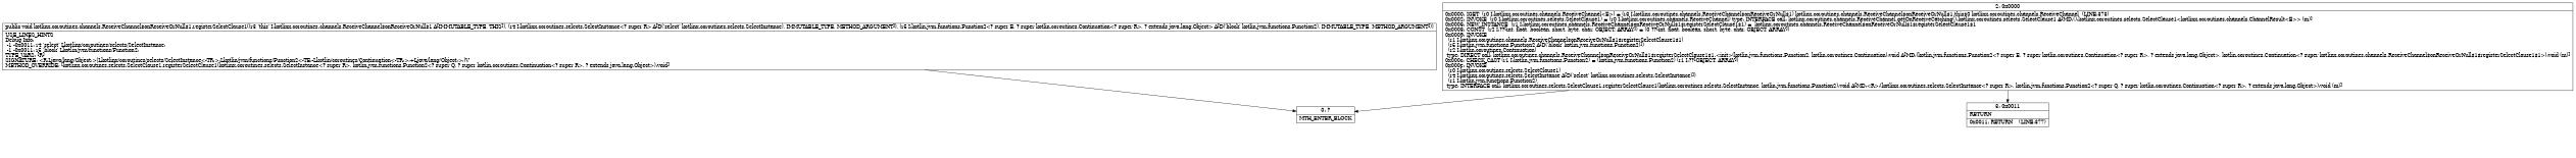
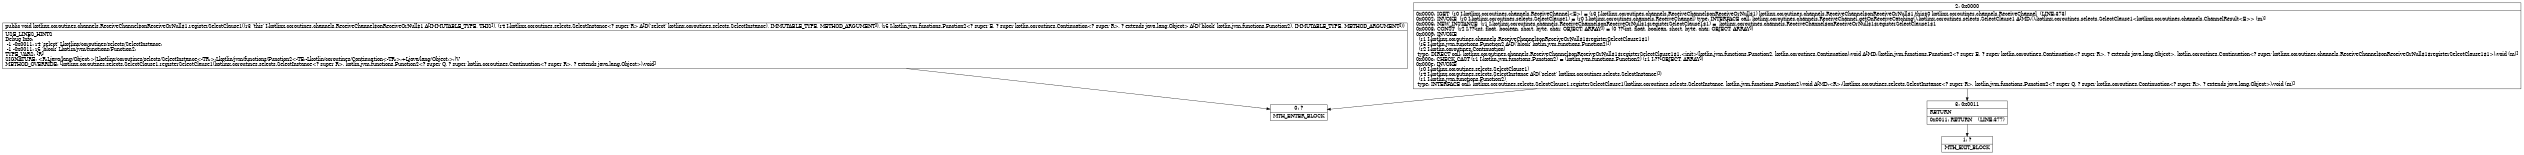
  digraph {
    node [shape=record]
    n1 [label="{0\:\ ?|MTH_ENTER_BLOCK\l}"]
    n2 [label="{2\:\ 0x0000|0x0000: IGET  (r0 I:kotlinx.coroutines.channels.ReceiveChannel\<E\>) = (r3 I:kotlinx.coroutines.channels.ReceiveChannel$onReceiveOrNull$1) kotlinx.coroutines.channels.ReceiveChannel$onReceiveOrNull$1.this$0 kotlinx.coroutines.channels.ReceiveChannel  (LINE:373)\l0x0002: INVOKE  (r0 I:kotlinx.coroutines.selects.SelectClause1) = (r0 I:kotlinx.coroutines.channels.ReceiveChannel) type: INTERFACE call: kotlinx.coroutines.channels.ReceiveChannel.getOnReceiveCatching():kotlinx.coroutines.selects.SelectClause1 A[MD:():kotlinx.coroutines.selects.SelectClause1\<kotlinx.coroutines.channels.ChannelResult\<E\>\> (m)]\l0x0006: NEW_INSTANCE  (r1 I:kotlinx.coroutines.channels.ReceiveChannel$onReceiveOrNull$1$registerSelectClause1$1) =  kotlinx.coroutines.channels.ReceiveChannel$onReceiveOrNull$1$registerSelectClause1$1 \l0x0008: CONST  (r2 I:??[int, float, boolean, short, byte, char, OBJECT, ARRAY]) = (0 ??[int, float, boolean, short, byte, char, OBJECT, ARRAY]) \l0x0009: INVOKE  \l  (r1 I:kotlinx.coroutines.channels.ReceiveChannel$onReceiveOrNull$1$registerSelectClause1$1)\l  (r5 I:kotlin.jvm.functions.Function2 A[D('block' kotlin.jvm.functions.Function2)])\l  (r2 I:kotlin.coroutines.Continuation)\l type: DIRECT call: kotlinx.coroutines.channels.ReceiveChannel$onReceiveOrNull$1$registerSelectClause1$1.\<init\>(kotlin.jvm.functions.Function2, kotlin.coroutines.Continuation):void A[MD:(kotlin.jvm.functions.Function2\<? super E, ? super kotlin.coroutines.Continuation\<? super R\>, ? extends java.lang.Object\>, kotlin.coroutines.Continuation\<? super kotlinx.coroutines.channels.ReceiveChannel$onReceiveOrNull$1$registerSelectClause1$1\>):void (m)]\l0x000c: CHECK_CAST (r1 I:kotlin.jvm.functions.Function2) = (kotlin.jvm.functions.Function2) (r1 I:??[OBJECT, ARRAY]) \l0x000e: INVOKE  \l  (r0 I:kotlinx.coroutines.selects.SelectClause1)\l  (r4 I:kotlinx.coroutines.selects.SelectInstance A[D('select' kotlinx.coroutines.selects.SelectInstance)])\l  (r1 I:kotlin.jvm.functions.Function2)\l type: INTERFACE call: kotlinx.coroutines.selects.SelectClause1.registerSelectClause1(kotlinx.coroutines.selects.SelectInstance, kotlin.jvm.functions.Function2):void A[MD:\<R\>:(kotlinx.coroutines.selects.SelectInstance\<? super R\>, kotlin.jvm.functions.Function2\<? super Q, ? super kotlin.coroutines.Continuation\<? super R\>, ? extends java.lang.Object\>):void (m)]\l}"]
    n3 [label="{3\:\ 0x0011|RETURN\l|0x0011: RETURN    (LINE:377)\l}"]
+   n4 [label="{1\:\ ?|MTH_EXIT_BLOCK\l}"]
    n5 [label="{public void kotlinx.coroutines.channels.ReceiveChannel$onReceiveOrNull$1.registerSelectClause1((r3 'this' I:kotlinx.coroutines.channels.ReceiveChannel$onReceiveOrNull$1 A[IMMUTABLE_TYPE, THIS]), (r4 I:kotlinx.coroutines.selects.SelectInstance\<? super R\> A[D('select' kotlinx.coroutines.selects.SelectInstance), IMMUTABLE_TYPE, METHOD_ARGUMENT]), (r5 I:kotlin.jvm.functions.Function2\<? super E, ? super kotlin.coroutines.Continuation\<? super R\>, ? extends java.lang.Object\> A[D('block' kotlin.jvm.functions.Function2), IMMUTABLE_TYPE, METHOD_ARGUMENT]))  | USE_LINES_HINTS\lDebug Info:\l  \-1 \-0x0011: r4 'select' Lkotlinx\/coroutines\/selects\/SelectInstance;\l  \-1 \-0x0011: r5 'block' Lkotlin\/jvm\/functions\/Function2;\lTYPE_VARS: [R]\lSIGNATURE: \<R:Ljava\/lang\/Object;\>(Lkotlinx\/coroutines\/selects\/SelectInstance\<\-TR;\>;Lkotlin\/jvm\/functions\/Function2\<\-TE;\-Lkotlin\/coroutines\/Continuation\<\-TR;\>;+Ljava\/lang\/Object;\>;)V\lMETHOD_OVERRIDE: [kotlinx.coroutines.selects.SelectClause1.registerSelectClause1(kotlinx.coroutines.selects.SelectInstance\<? super R\>, kotlin.jvm.functions.Function2\<? super Q, ? super kotlin.coroutines.Continuation\<? super R\>, ? extends java.lang.Object\>):void]\l}"]
    n2 -> n1
    n2 -> n3
+   n3 -> n4
    n5 -> n1
  }
